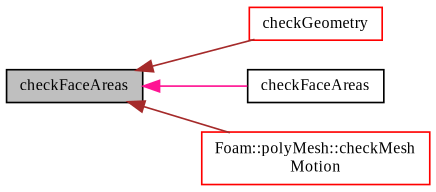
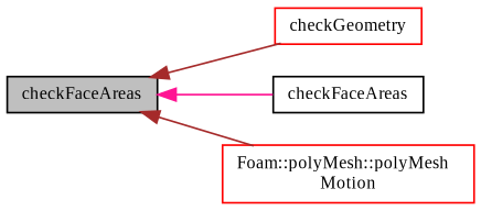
  digraph {
    fontname="Liberation Serif"
    rankdir=LR
    node [color=black fontname="Liberation Serif" fontsize=10 shape=record]
    edge [color=brown dir=back fontname="Liberation Serif" fontsize=10 labelfontname=FreeSans labelfontsize=10 style=solid]
    n1 [fillcolor=grey75 fontcolor=black height=0.2 label=checkFaceAreas style=filled width=0.4]
    n2 [color=red height=0.2 label=checkGeometry width=0.4]
    n3 [height=0.2 label=checkFaceAreas width=0.4]
-   n4 [color=red height=0.2 label="Foam::polyMesh::checkMesh\lMotion" width=0.4]
+   n4 [color=red height=0.2 label="Foam::polyMesh::polyMesh\lMotion" width=0.4]
    n1 -> n2
    n1 -> n3 [color=deeppink]
    n1 -> n4
  }
